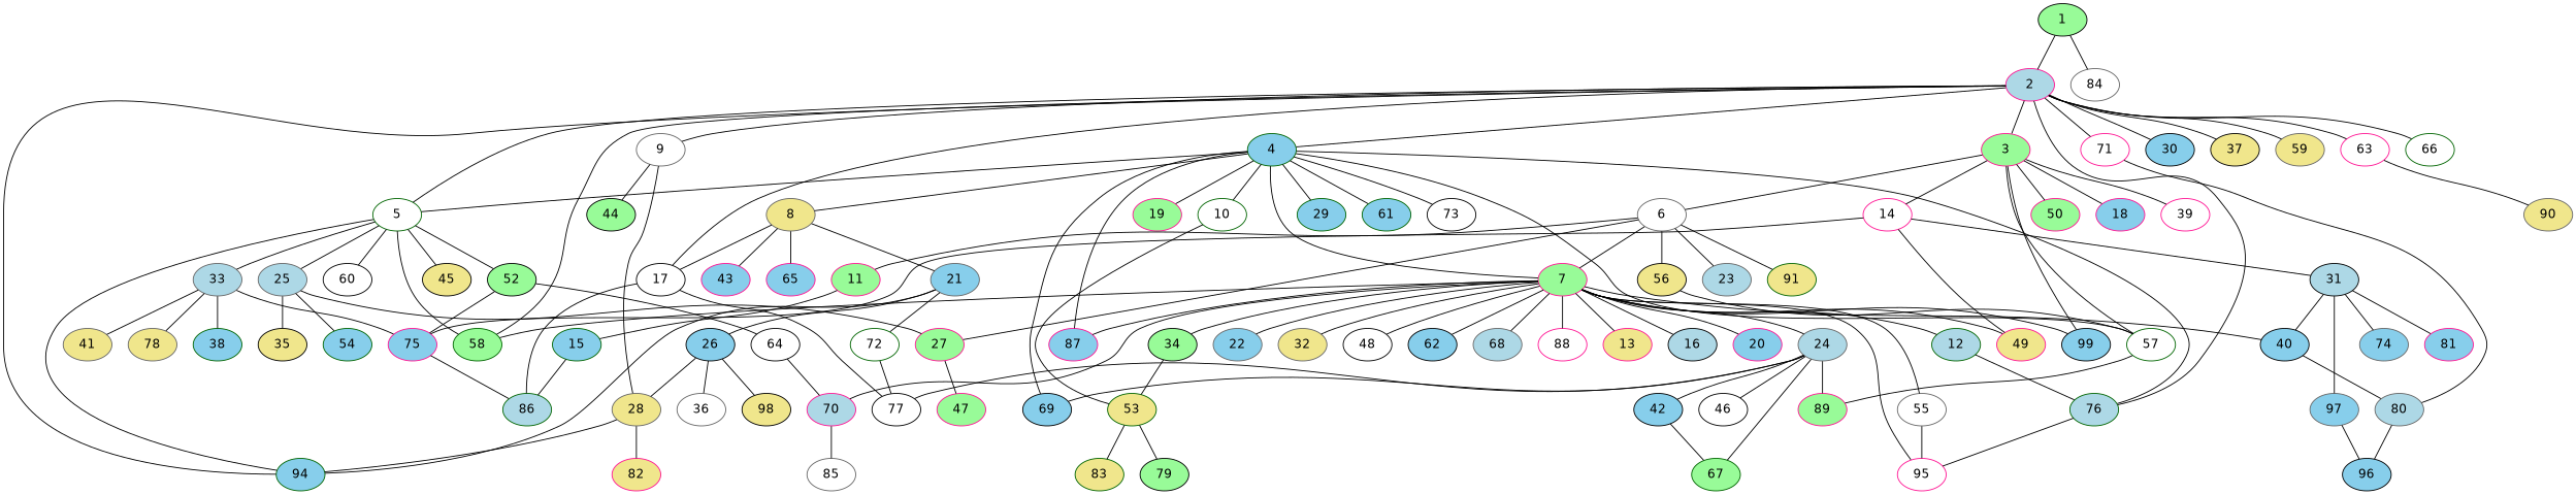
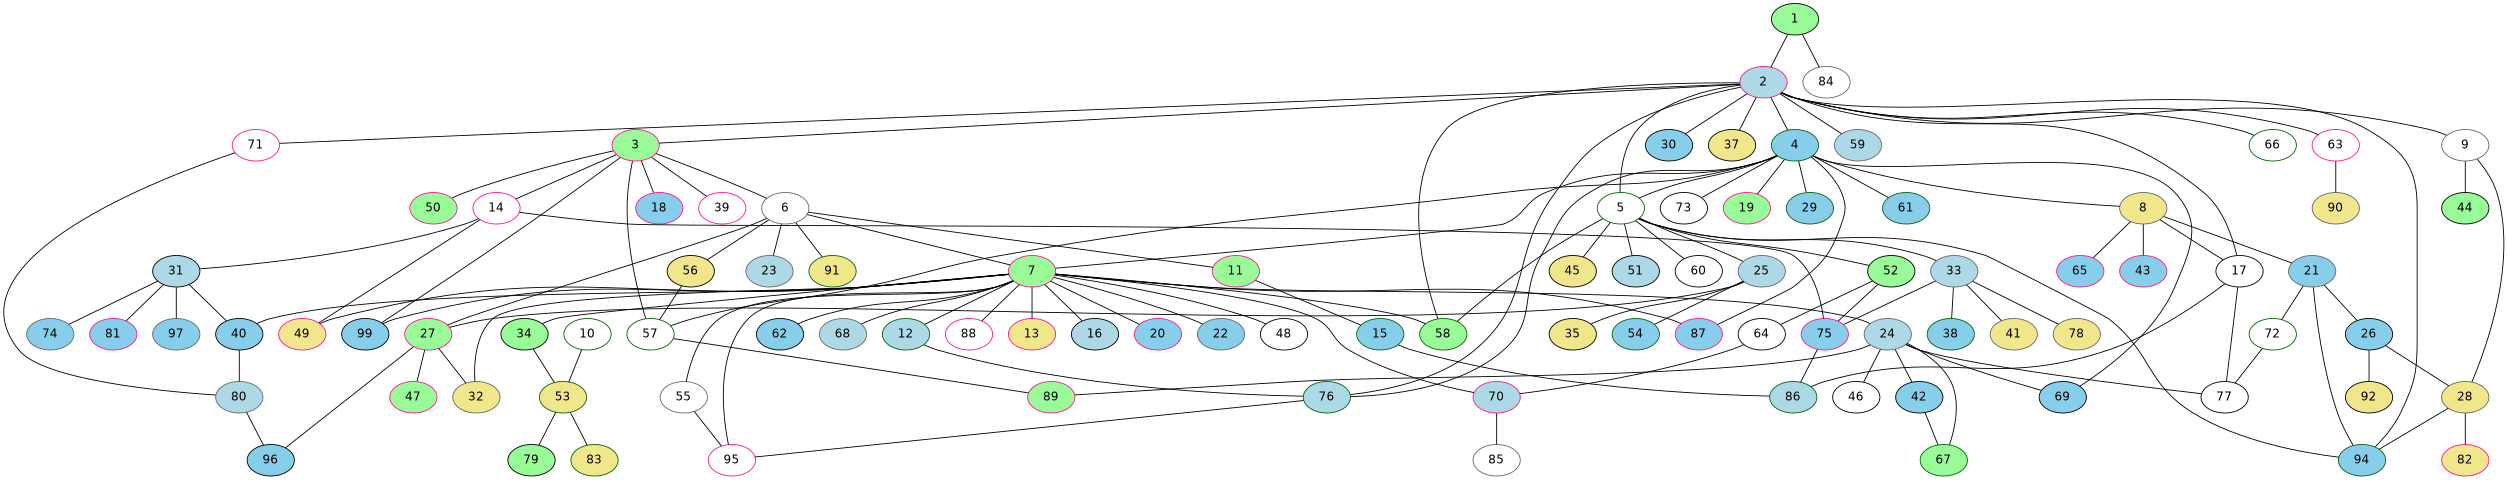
  graph {
    fontname="DejaVu Sans"
    node [color=black fillcolor=skyblue fontname="DejaVu Sans" style=filled]
    edge [fontname="DejaVu Sans"]
    1 [fillcolor=palegreen]
    2 [color=deeppink fillcolor=lightblue]
    84 [color=gray40 fillcolor=white]
    3 [color=deeppink fillcolor=palegreen]
    4 [color=darkgreen]
    5 [color=darkgreen fillcolor=white]
    9 [color=gray40 fillcolor=white]
    17 [fillcolor=white]
    30
    37 [fillcolor=khaki]
    58 [color=darkgreen fillcolor=palegreen]
-   59 [color=gray40 fillcolor=khaki]
+   59 [color=gray40 fillcolor=lightblue]
    63 [color=deeppink fillcolor=white]
    66 [color=darkgreen fillcolor=white]
    71 [color=deeppink fillcolor=white]
    76 [color=darkgreen fillcolor=lightblue]
    94 [color=darkgreen]
    6 [color=gray40 fillcolor=white]
    14 [color=deeppink fillcolor=white]
    18 [color=deeppink]
    39 [color=deeppink fillcolor=white]
    50 [color=deeppink fillcolor=palegreen]
    57 [color=darkgreen fillcolor=white]
    n24 [label=99]
    7 [color=deeppink fillcolor=palegreen]
    8 [color=gray40 fillcolor=khaki]
    10 [color=darkgreen fillcolor=white]
    19 [color=deeppink fillcolor=palegreen]
    29 [color=darkgreen]
    61 [color=darkgreen]
    69
    73 [fillcolor=white]
    87 [color=deeppink]
    25 [color=gray40 fillcolor=lightblue]
    33 [color=gray40 fillcolor=lightblue]
    45 [fillcolor=khaki]
+   51 [fillcolor=lightblue]
    52 [fillcolor=palegreen]
    60 [fillcolor=white]
    28 [color=gray40 fillcolor=khaki]
    44 [fillcolor=palegreen]
    86 [color=darkgreen fillcolor=lightblue]
    77 [fillcolor=white]
    90 [color=gray40 fillcolor=khaki]
    80 [color=gray40 fillcolor=lightblue]
    95 [color=deeppink fillcolor=white]
    11 [color=deeppink fillcolor=palegreen]
    23 [color=gray40 fillcolor=lightblue]
    27 [color=deeppink fillcolor=palegreen]
    56 [fillcolor=khaki]
    91 [color=darkgreen fillcolor=khaki]
    49 [color=deeppink fillcolor=khaki]
    31 [fillcolor=lightblue]
    75 [color=deeppink]
    89 [color=deeppink fillcolor=palegreen]
    12 [color=darkgreen fillcolor=lightblue]
    13 [color=deeppink fillcolor=khaki]
    16 [fillcolor=lightblue]
    20 [color=deeppink]
    22 [color=gray40]
    24 [color=gray40 fillcolor=lightblue]
    32 [color=gray40 fillcolor=khaki]
    34 [fillcolor=palegreen]
    40
    48 [fillcolor=white]
    55 [color=gray40 fillcolor=white]
    62
    68 [color=gray40 fillcolor=lightblue]
    70 [color=deeppink fillcolor=lightblue]
    88 [color=deeppink fillcolor=white]
    21 [color=gray40]
    43 [color=deeppink]
    65 [color=deeppink]
    53 [color=darkgreen fillcolor=khaki]
    35 [fillcolor=khaki]
    54 [color=darkgreen]
    38 [color=darkgreen]
    41 [color=gray40 fillcolor=khaki]
    78 [color=gray40 fillcolor=khaki]
    64 [fillcolor=white]
    15 [color=darkgreen]
    47 [color=deeppink fillcolor=palegreen]
    96
    42
    46 [fillcolor=white]
    67 [color=darkgreen fillcolor=palegreen]
    85 [color=gray40 fillcolor=white]
    26
    72 [color=darkgreen fillcolor=white]
    82 [color=deeppink fillcolor=khaki]
    79 [fillcolor=palegreen]
    83 [color=darkgreen fillcolor=khaki]
    74 [color=gray40]
    81 [color=deeppink]
    97 [color=gray40]
-   36 [color=gray40 fillcolor=white]
-   92 [fillcolor=khaki label=98]
+   92 [fillcolor=khaki]
    1 -- 2
    1 -- 84
    2 -- 3
    2 -- 4
    2 -- 5
    2 -- 9
    2 -- 17
    2 -- 30
    2 -- 37
    2 -- 58
    2 -- 59
    2 -- 63
    2 -- 66
    2 -- 71
    2 -- 76
    2 -- 94
    3 -- 6
    3 -- 14
    3 -- 18
    3 -- 39
    3 -- 50
    3 -- 57
    3 -- n24
    4 -- 5
    4 -- 76
    4 -- 57
    4 -- 7
    4 -- 8
-   4 -- 10
    4 -- 19
    4 -- 29
    4 -- 61
    4 -- 69
    4 -- 73
    4 -- 87
    5 -- 58
    5 -- 94
    5 -- 25
    5 -- 33
    5 -- 45
+   5 -- 51
    5 -- 52
    5 -- 60
    9 -- 28
    9 -- 44
    17 -- 86
    17 -- 77
    63 -- 90
    71 -- 80
    76 -- 95
    6 -- 7
    6 -- 11
    6 -- 23
    6 -- 27
    6 -- 56
    6 -- 91
    14 -- 49
    14 -- 31
    14 -- 75
    57 -- 89
    7 -- 58
    7 -- n24
    7 -- 87
    7 -- 95
    7 -- 49
    7 -- 12
    7 -- 13
    7 -- 16
    7 -- 20
    7 -- 22
    7 -- 24
    7 -- 32
    7 -- 34
    7 -- 40
    7 -- 48
    7 -- 55
    7 -- 62
    7 -- 68
    7 -- 70
    7 -- 88
    8 -- 17
    8 -- 21
    8 -- 43
    8 -- 65
    10 -- 53
    25 -- 27
    25 -- 35
    25 -- 54
    33 -- 75
    33 -- 38
    33 -- 41
    33 -- 78
    52 -- 75
    52 -- 64
    28 -- 94
    28 -- 82
    80 -- 96
    11 -- 15
+   27 -- 32
    27 -- 47
-   97 -- 96
+   27 -- 96
    56 -- 57
    31 -- 40
    31 -- 74
    31 -- 81
    31 -- 97
    75 -- 86
    12 -- 76
    24 -- 69
    24 -- 77
    24 -- 89
    24 -- 42
    24 -- 46
    24 -- 67
    34 -- 53
    40 -- 80
    55 -- 95
    70 -- 85
    21 -- 94
    21 -- 26
    21 -- 72
    53 -- 79
    53 -- 83
    64 -- 70
    15 -- 86
    42 -- 67
    26 -- 28
-   26 -- 36
    26 -- 92
    72 -- 77
  }
